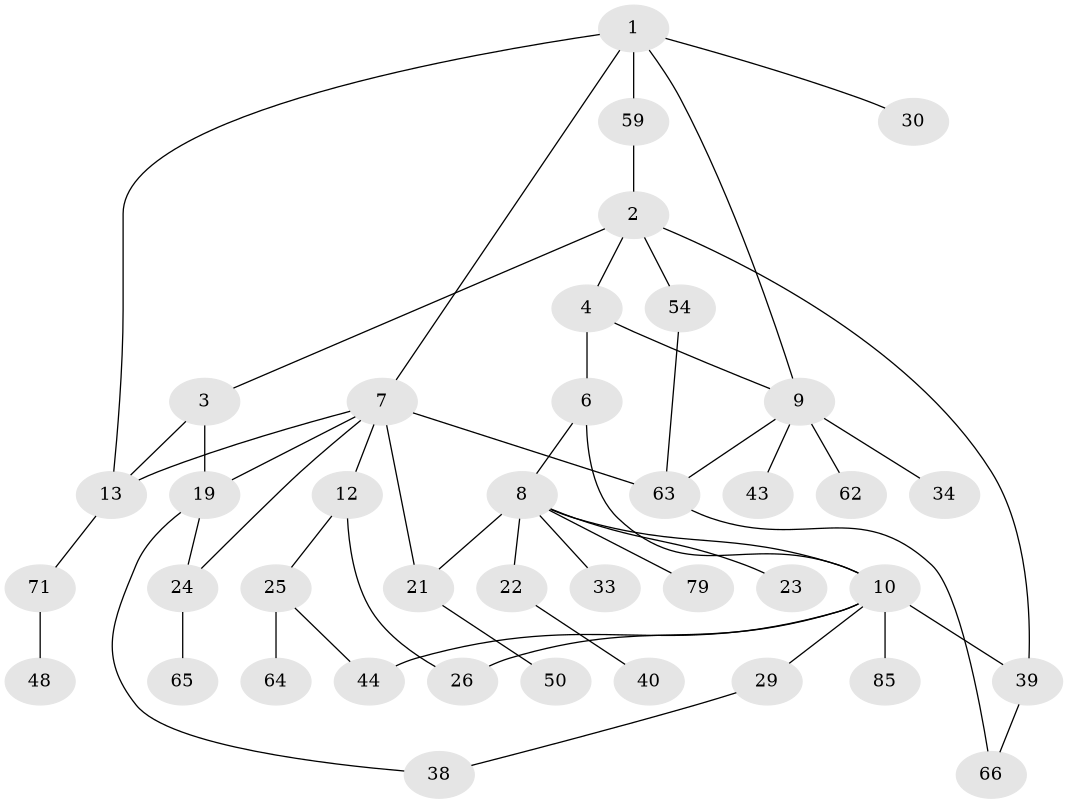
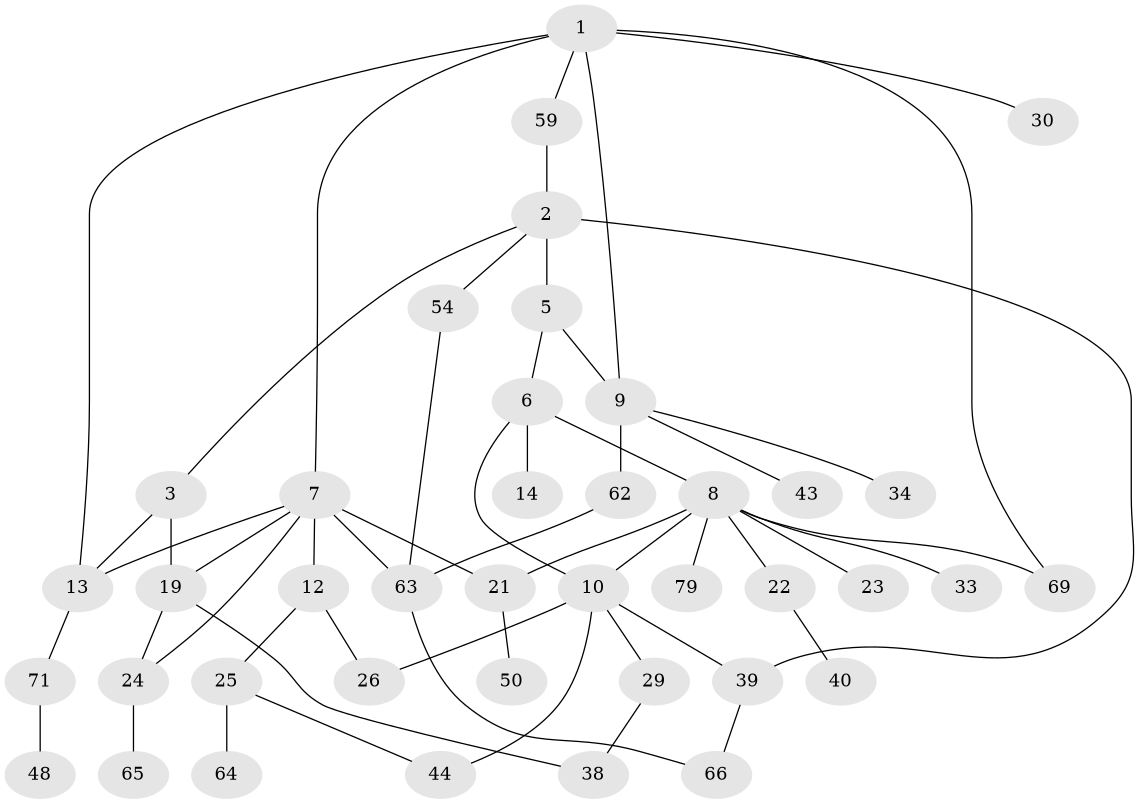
  graph {
    node [color=gray90 style=filled]
    1 [super="+4"]
    7 [super="+56+15+52"]
    9 [super="+45+57+32+11"]
    13 [super="+37+31"]
    30 [super="+51"]
    59
+   69
    3 [super="+17"]
    2
-   5 [super="+18" label=4]
+   5 [super="+18"]
    39 [super="+68"]
    54 [super="+77"]
    19 [super="+27+61"]
    12 [super="+55"]
    21 [super="+73"]
    24
    63 [super="+78"]
    34
    43 [super="+84"]
    62
    71
    6
    66
    38 [super="+82"]
    8 [super="+20+81+41"]
    10 [super="+42+36"]
+   14
    22
    23
    33
    79
    26 [super="+83"]
    29 [super="+74+53"]
    44 [super="+70+80+67"]
-   85
    25 [super="+35"]
    50
    65
    40
    64
    48
    1 -- 7
    1 -- 9
    1 -- 13
    1 -- 30
    1 -- 59
+   1 -- 69
    7 -- 13
    7 -- 19 [weight=2]
    7 -- 12
    7 -- 21 [weight=2]
    7 -- 24
    7 -- 63 [weight=2]
-   9 -- 63
+   62 -- 63
    9 -- 34
    9 -- 43
    9 -- 62
    13 -- 71
    59 -- 2
    3 -- 13
    3 -- 19 [weight=2]
    2 -- 3
    2 -- 5
    2 -- 39
    2 -- 54
    5 -- 9
    5 -- 6
    39 -- 66
    54 -- 63
    19 -- 24
    19 -- 38
    12 -- 26
    12 -- 25
    21 -- 50
    24 -- 65
    63 -- 66
    71 -- 48
    6 -- 8
    6 -- 10
+   6 -- 14
+   8 -- 69
    8 -- 21
    8 -- 10
    8 -- 22
    8 -- 23
    8 -- 33
    8 -- 79
    10 -- 39
    10 -- 26
    10 -- 29
    10 -- 44
-   10 -- 85
    22 -- 40
    29 -- 38
    25 -- 44
    25 -- 64
  }
